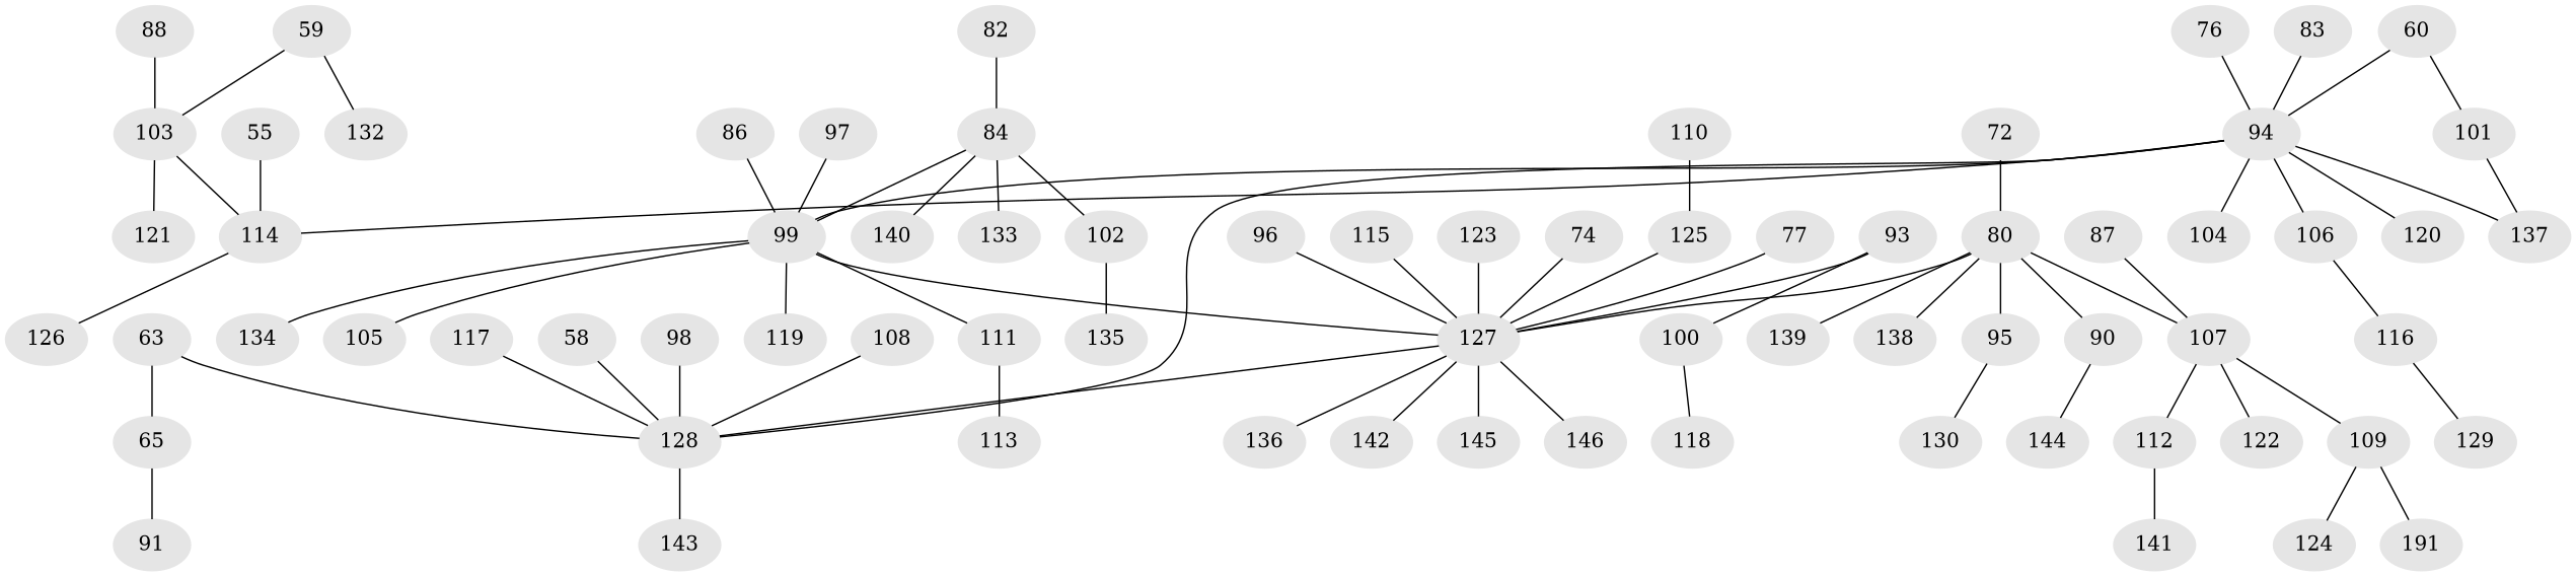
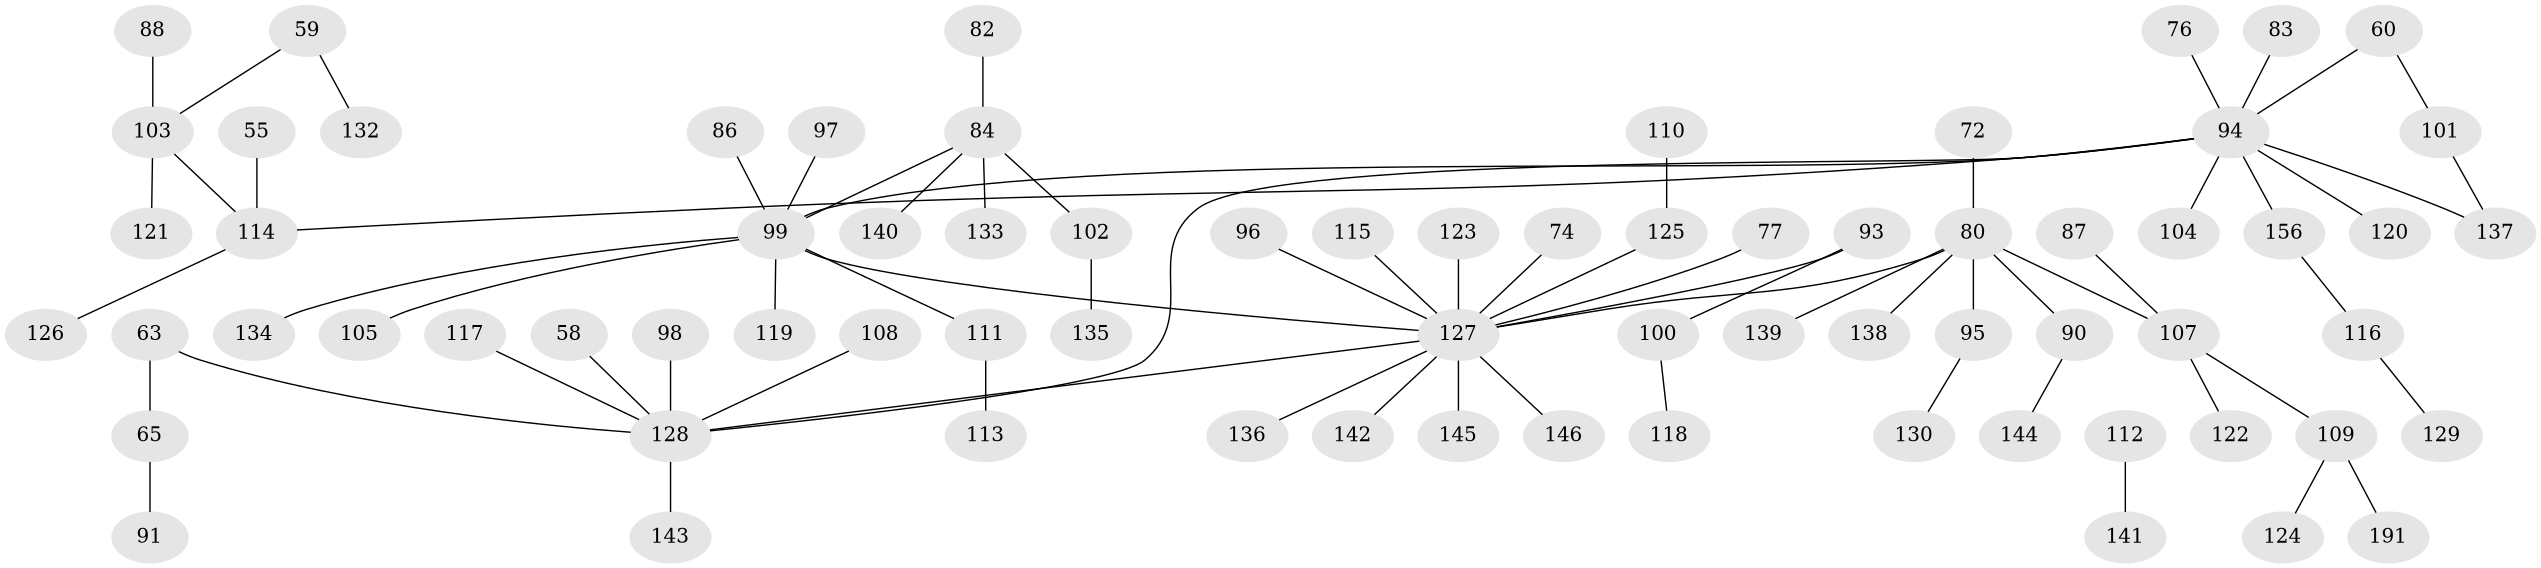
  graph {
    node [color=gray90 style=filled]
    114 [super="+33"]
    126
    55
    128 [super="+23+48"]
    143
    58
    103 [super="+38"]
    121
    59
    132
    94 [super="+22+81+54"]
    99 [super="+1+2+6+10+11+16+69"]
    104
-   106 [super="+50"]
+   106 [super="+50" label=156]
    120
    137 [super="+89"]
    60
    101
    63
    65
    91
    80 [super="+18+53"]
    127 [super="+5+32+24+42+56+62+28+34+43+52+73+64+71"]
    90
    95
    107 [super="+66+70+75"]
    138
    139
    72
    136
    142
    145
    146
    74
    76
    77
    144
    130
    109 [super="+92"]
    112
    122
    84 [super="+46+47+79"]
    102
    133
    140
    82
    83
    105
    111
    119
    134
    135
    86
    87
    88
    93
    100
    118
    116
    96
    97
    98
    113
    129
    124
    n66 [label=191]
    141
    108
    125 [super="+85"]
    110
    115
    117
    123
    114 -- 126
    55 -- 114
    128 -- 143
    58 -- 128
    103 -- 114
    103 -- 121
    59 -- 103
    59 -- 132
    94 -- 114
    94 -- 128
    94 -- 99
    94 -- 104
    94 -- 106
    94 -- 120
    94 -- 137
    99 -- 127
    99 -- 105
    99 -- 111
    99 -- 119
    99 -- 134
    106 -- 116
    60 -- 94
    60 -- 101
    101 -- 137
    63 -- 128
    63 -- 65
    65 -- 91
    80 -- 127
    80 -- 90
    80 -- 95
    80 -- 107
    80 -- 138
    80 -- 139
    127 -- 128
    127 -- 136
    127 -- 142
    127 -- 145
    127 -- 146
    90 -- 144
    95 -- 130
    107 -- 109
-   107 -- 112
    107 -- 122
    72 -- 80
    74 -- 127
    76 -- 94
    77 -- 127
    109 -- 124
    109 -- n66
    112 -- 141
    84 -- 99
    84 -- 102
    84 -- 133
    84 -- 140
    102 -- 135
    82 -- 84
    83 -- 94
    111 -- 113
    86 -- 99
    87 -- 107
    88 -- 103
    93 -- 127
    93 -- 100
    100 -- 118
    116 -- 129
    96 -- 127
    97 -- 99
    98 -- 128
    108 -- 128
    125 -- 127
    110 -- 125
    115 -- 127
    117 -- 128
    123 -- 127
  }
